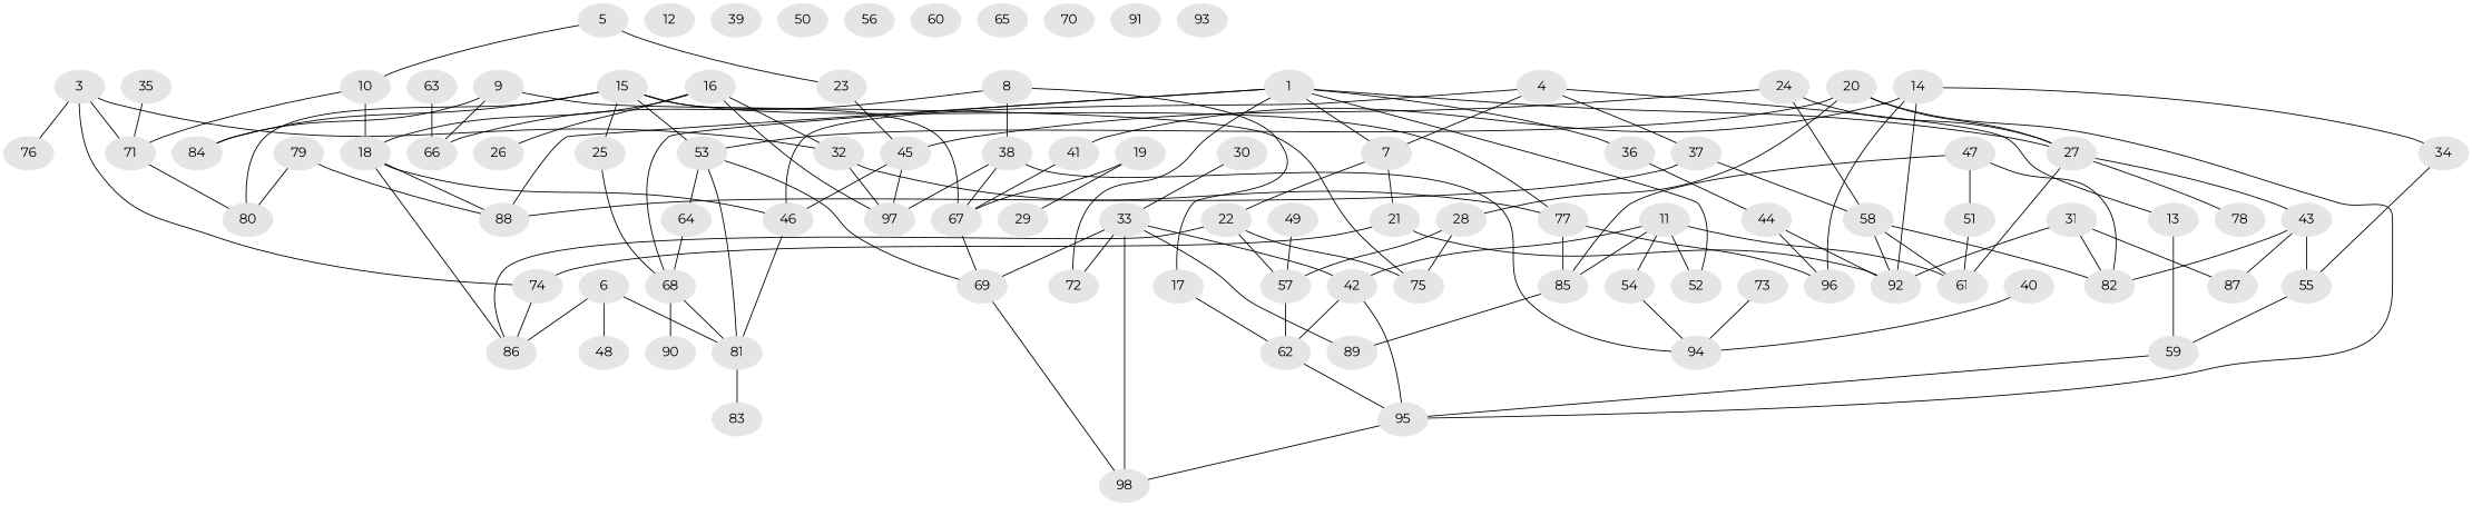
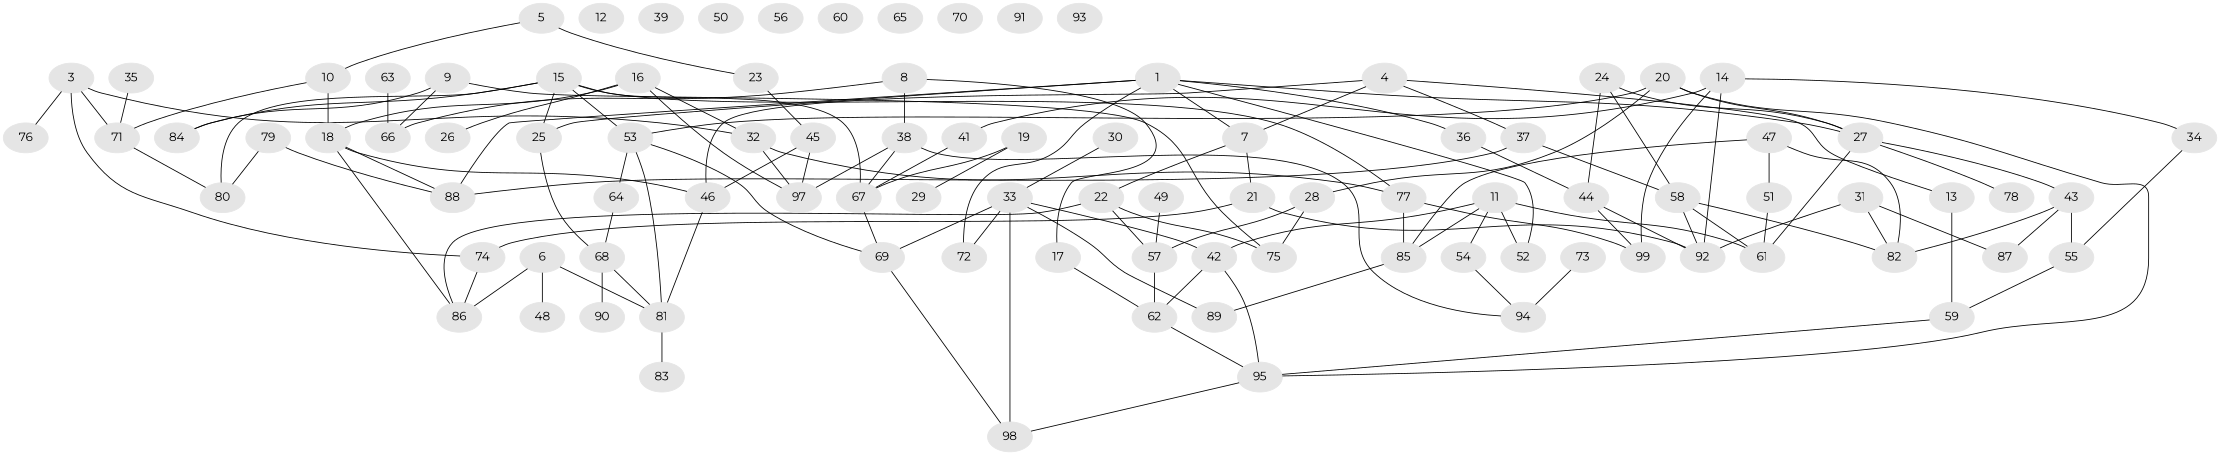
  graph {
    fontname=Montserrat
    node [color=gray90 fontname=Montserrat style=filled]
    edge [fontname=Montserrat]
    1
    7
    27
    36
    52
    68
    72
    88
    21
    22
    61
    43
    78
    44
    81
    90
    35
    71
    3
    32
    74
    76
    77
    97
    80
    86
    4
    13
    37
    46
    59
    58
    5
    10
    23
    18
    45
    6
    48
    73
    94
    83
    92
    75
    57
    8
    17
    38
    66
    62
    67
    9
    84
    11
    42
    54
    85
    95
    89
    12
    14
    34
    41
-   96
+   96 [label=99]
    55
    15
    25
    53
    69
    64
    16
    26
    19
    29
    20
    28
    98
    24
    82
    87
    30
    33
    31
    39
-   40
    47
    51
    49
    50
    56
    60
    63
    65
    70
    79
    91
    93
    1 -- 7
    1 -- 27
    1 -- 36
    1 -- 52
-   1 -- 68
+   1 -- 25
    1 -- 72
    1 -- 88
    7 -- 21
    7 -- 22
    27 -- 61
    27 -- 43
    27 -- 78
    36 -- 44
    68 -- 81
    68 -- 90
    21 -- 74
    21 -- 92
    22 -- 86
    22 -- 75
    22 -- 57
    43 -- 55
    43 -- 82
    43 -- 87
    44 -- 92
    44 -- 96
    81 -- 83
    35 -- 71
    71 -- 80
    3 -- 71
    3 -- 32
    3 -- 74
    3 -- 76
    32 -- 77
    32 -- 97
    74 -- 86
    77 -- 85
    77 -- 96
    4 -- 7
    4 -- 13
    4 -- 37
    4 -- 46
    13 -- 59
    37 -- 88
    37 -- 58
    46 -- 81
    59 -- 95
    58 -- 61
    58 -- 92
    58 -- 82
    5 -- 10
    5 -- 23
    10 -- 71
    10 -- 18
    23 -- 45
    18 -- 88
    18 -- 86
    18 -- 46
    45 -- 97
    45 -- 46
    6 -- 81
    6 -- 86
    6 -- 48
    73 -- 94
    57 -- 62
    8 -- 17
    8 -- 38
    8 -- 66
    17 -- 62
    38 -- 97
    38 -- 94
    38 -- 67
    62 -- 95
    67 -- 69
    9 -- 75
    9 -- 66
    9 -- 84
    11 -- 52
    11 -- 61
    11 -- 42
    11 -- 54
    11 -- 85
    42 -- 62
    42 -- 95
    54 -- 94
    85 -- 89
    95 -- 98
    14 -- 92
    14 -- 34
    14 -- 41
    14 -- 96
    34 -- 55
    41 -- 67
    55 -- 59
    15 -- 77
    15 -- 80
    15 -- 67
    15 -- 84
    15 -- 25
    15 -- 53
    25 -- 68
    53 -- 81
    53 -- 69
    53 -- 64
    69 -- 98
    64 -- 68
    16 -- 32
    16 -- 97
    16 -- 18
    16 -- 26
    19 -- 67
    19 -- 29
    20 -- 27
    20 -- 95
    20 -- 53
    20 -- 28
    28 -- 75
    28 -- 57
    24 -- 27
    24 -- 58
-   24 -- 45
+   24 -- 44
    30 -- 33
    33 -- 72
    33 -- 42
    33 -- 89
    33 -- 69
    33 -- 98
    31 -- 92
    31 -- 82
    31 -- 87
-   40 -- 94
    47 -- 85
    47 -- 82
    47 -- 51
    51 -- 61
    49 -- 57
    63 -- 66
    79 -- 88
    79 -- 80
  }
